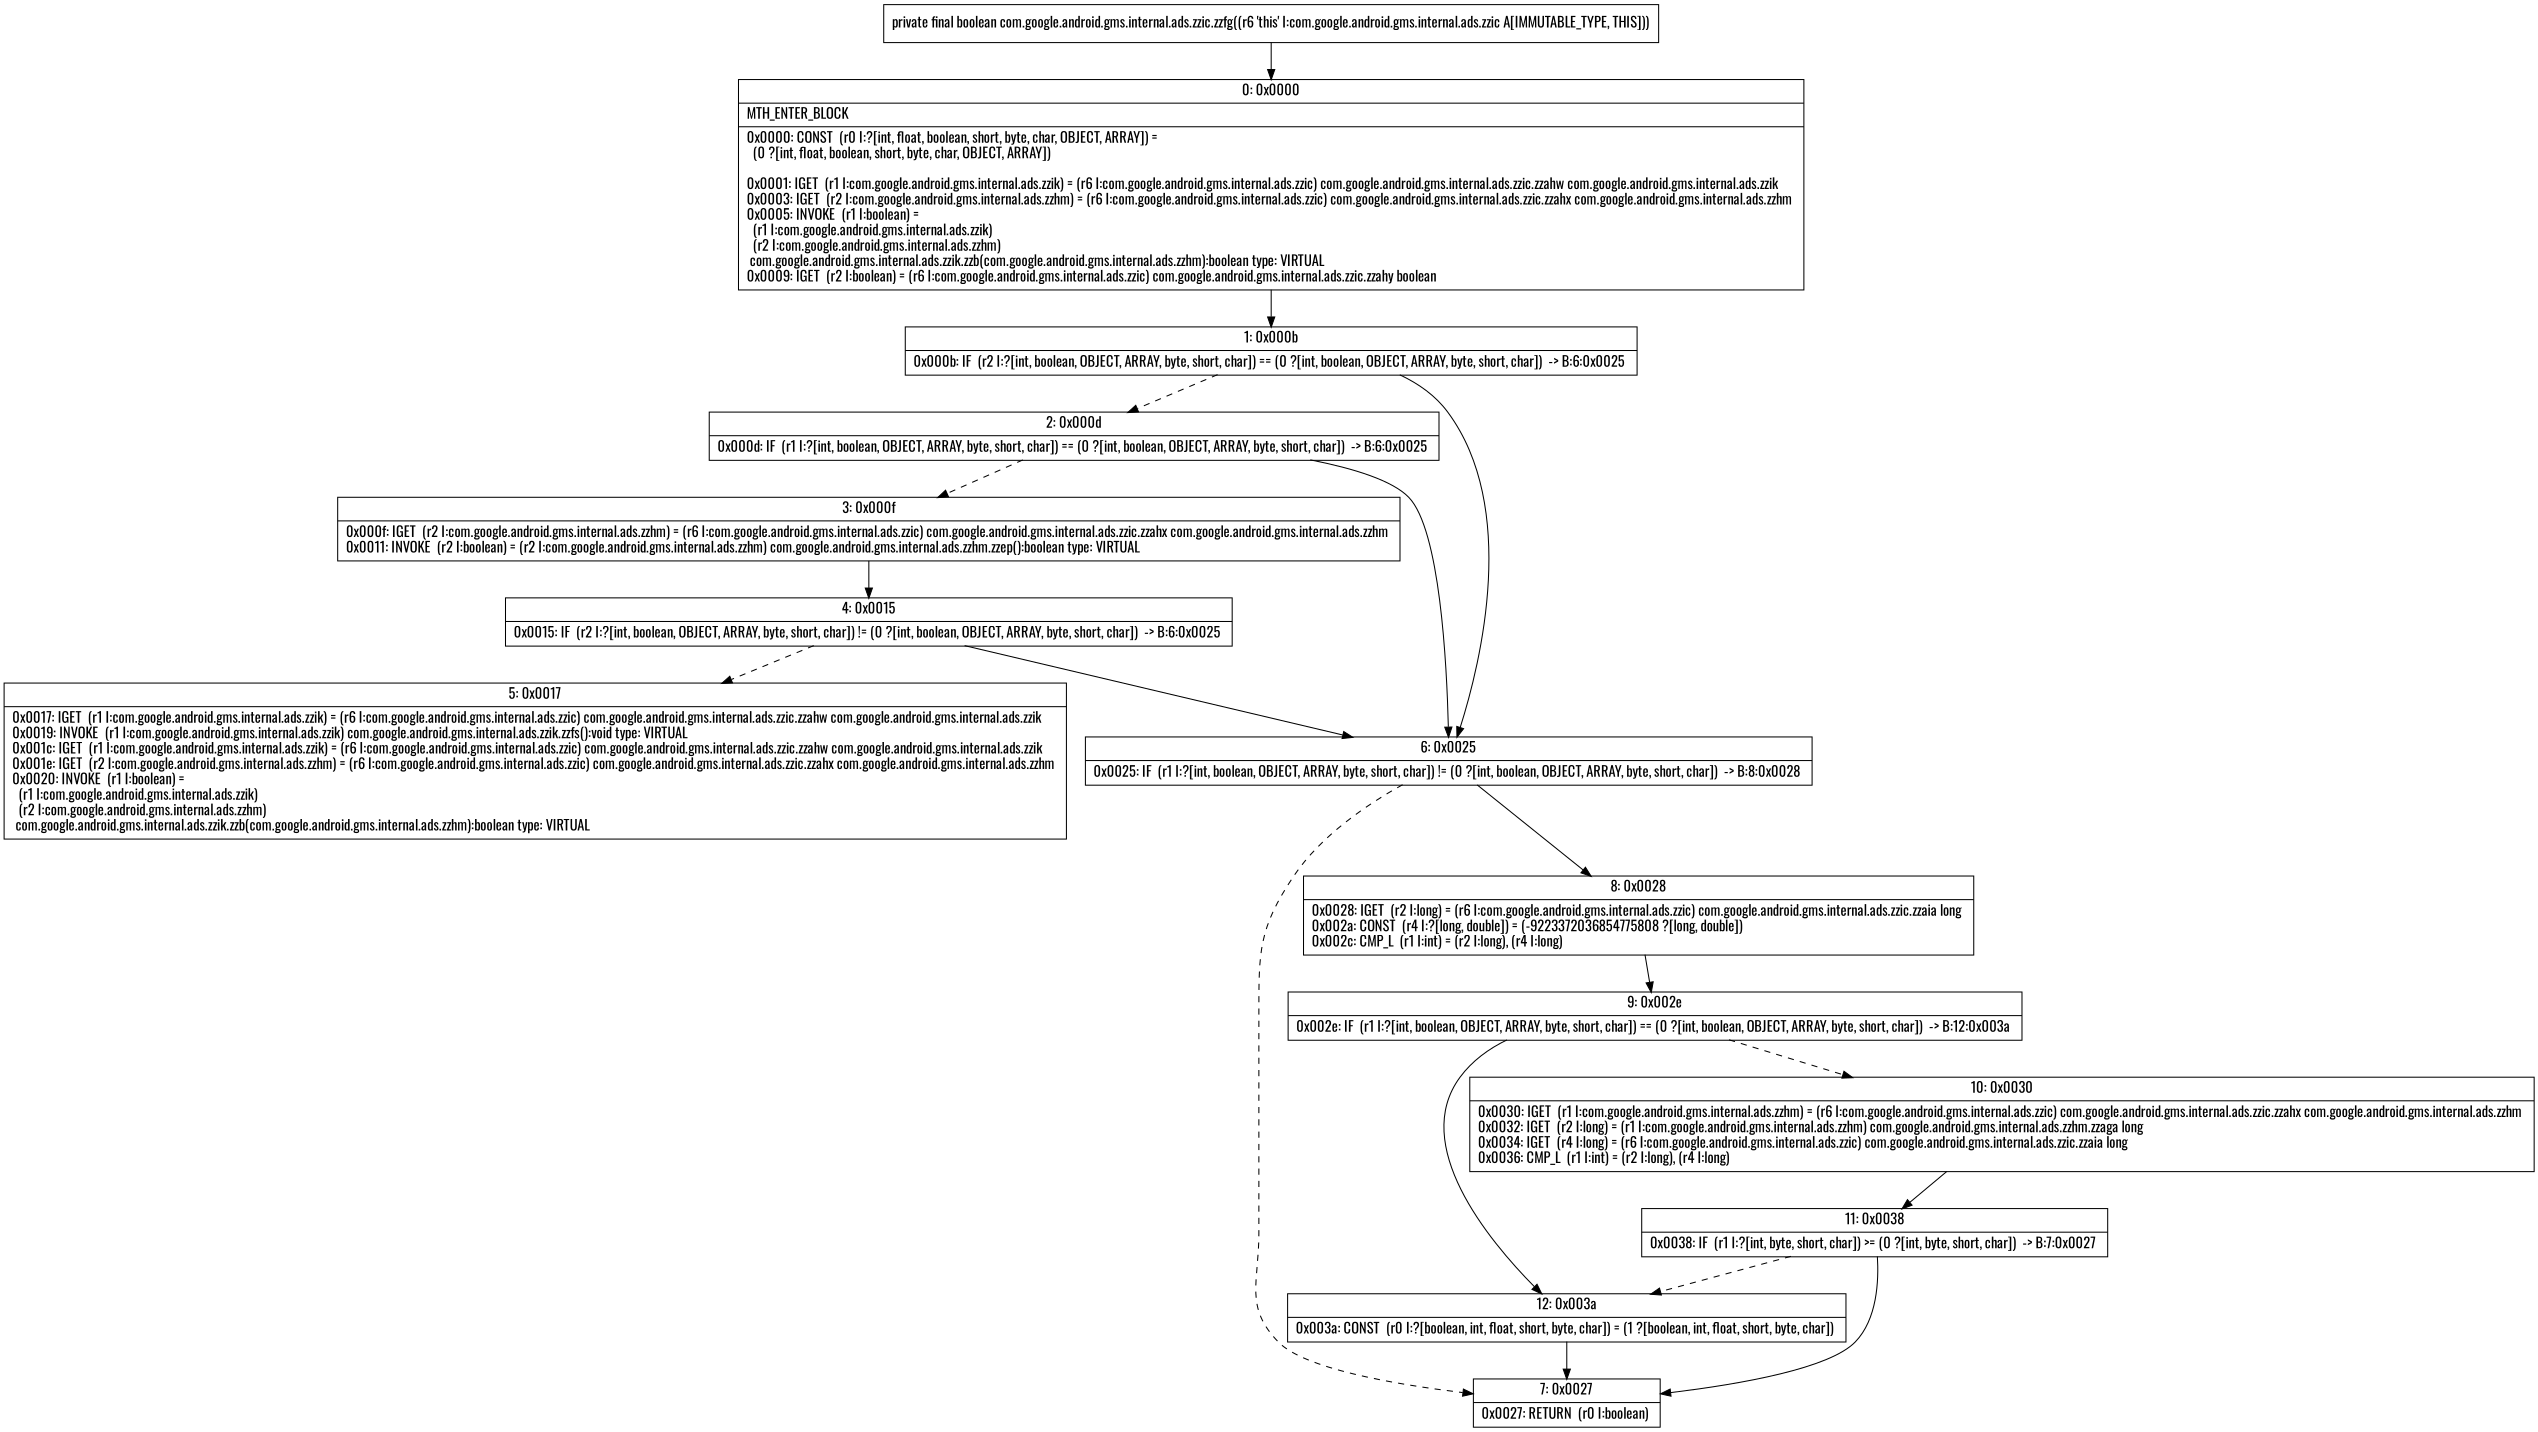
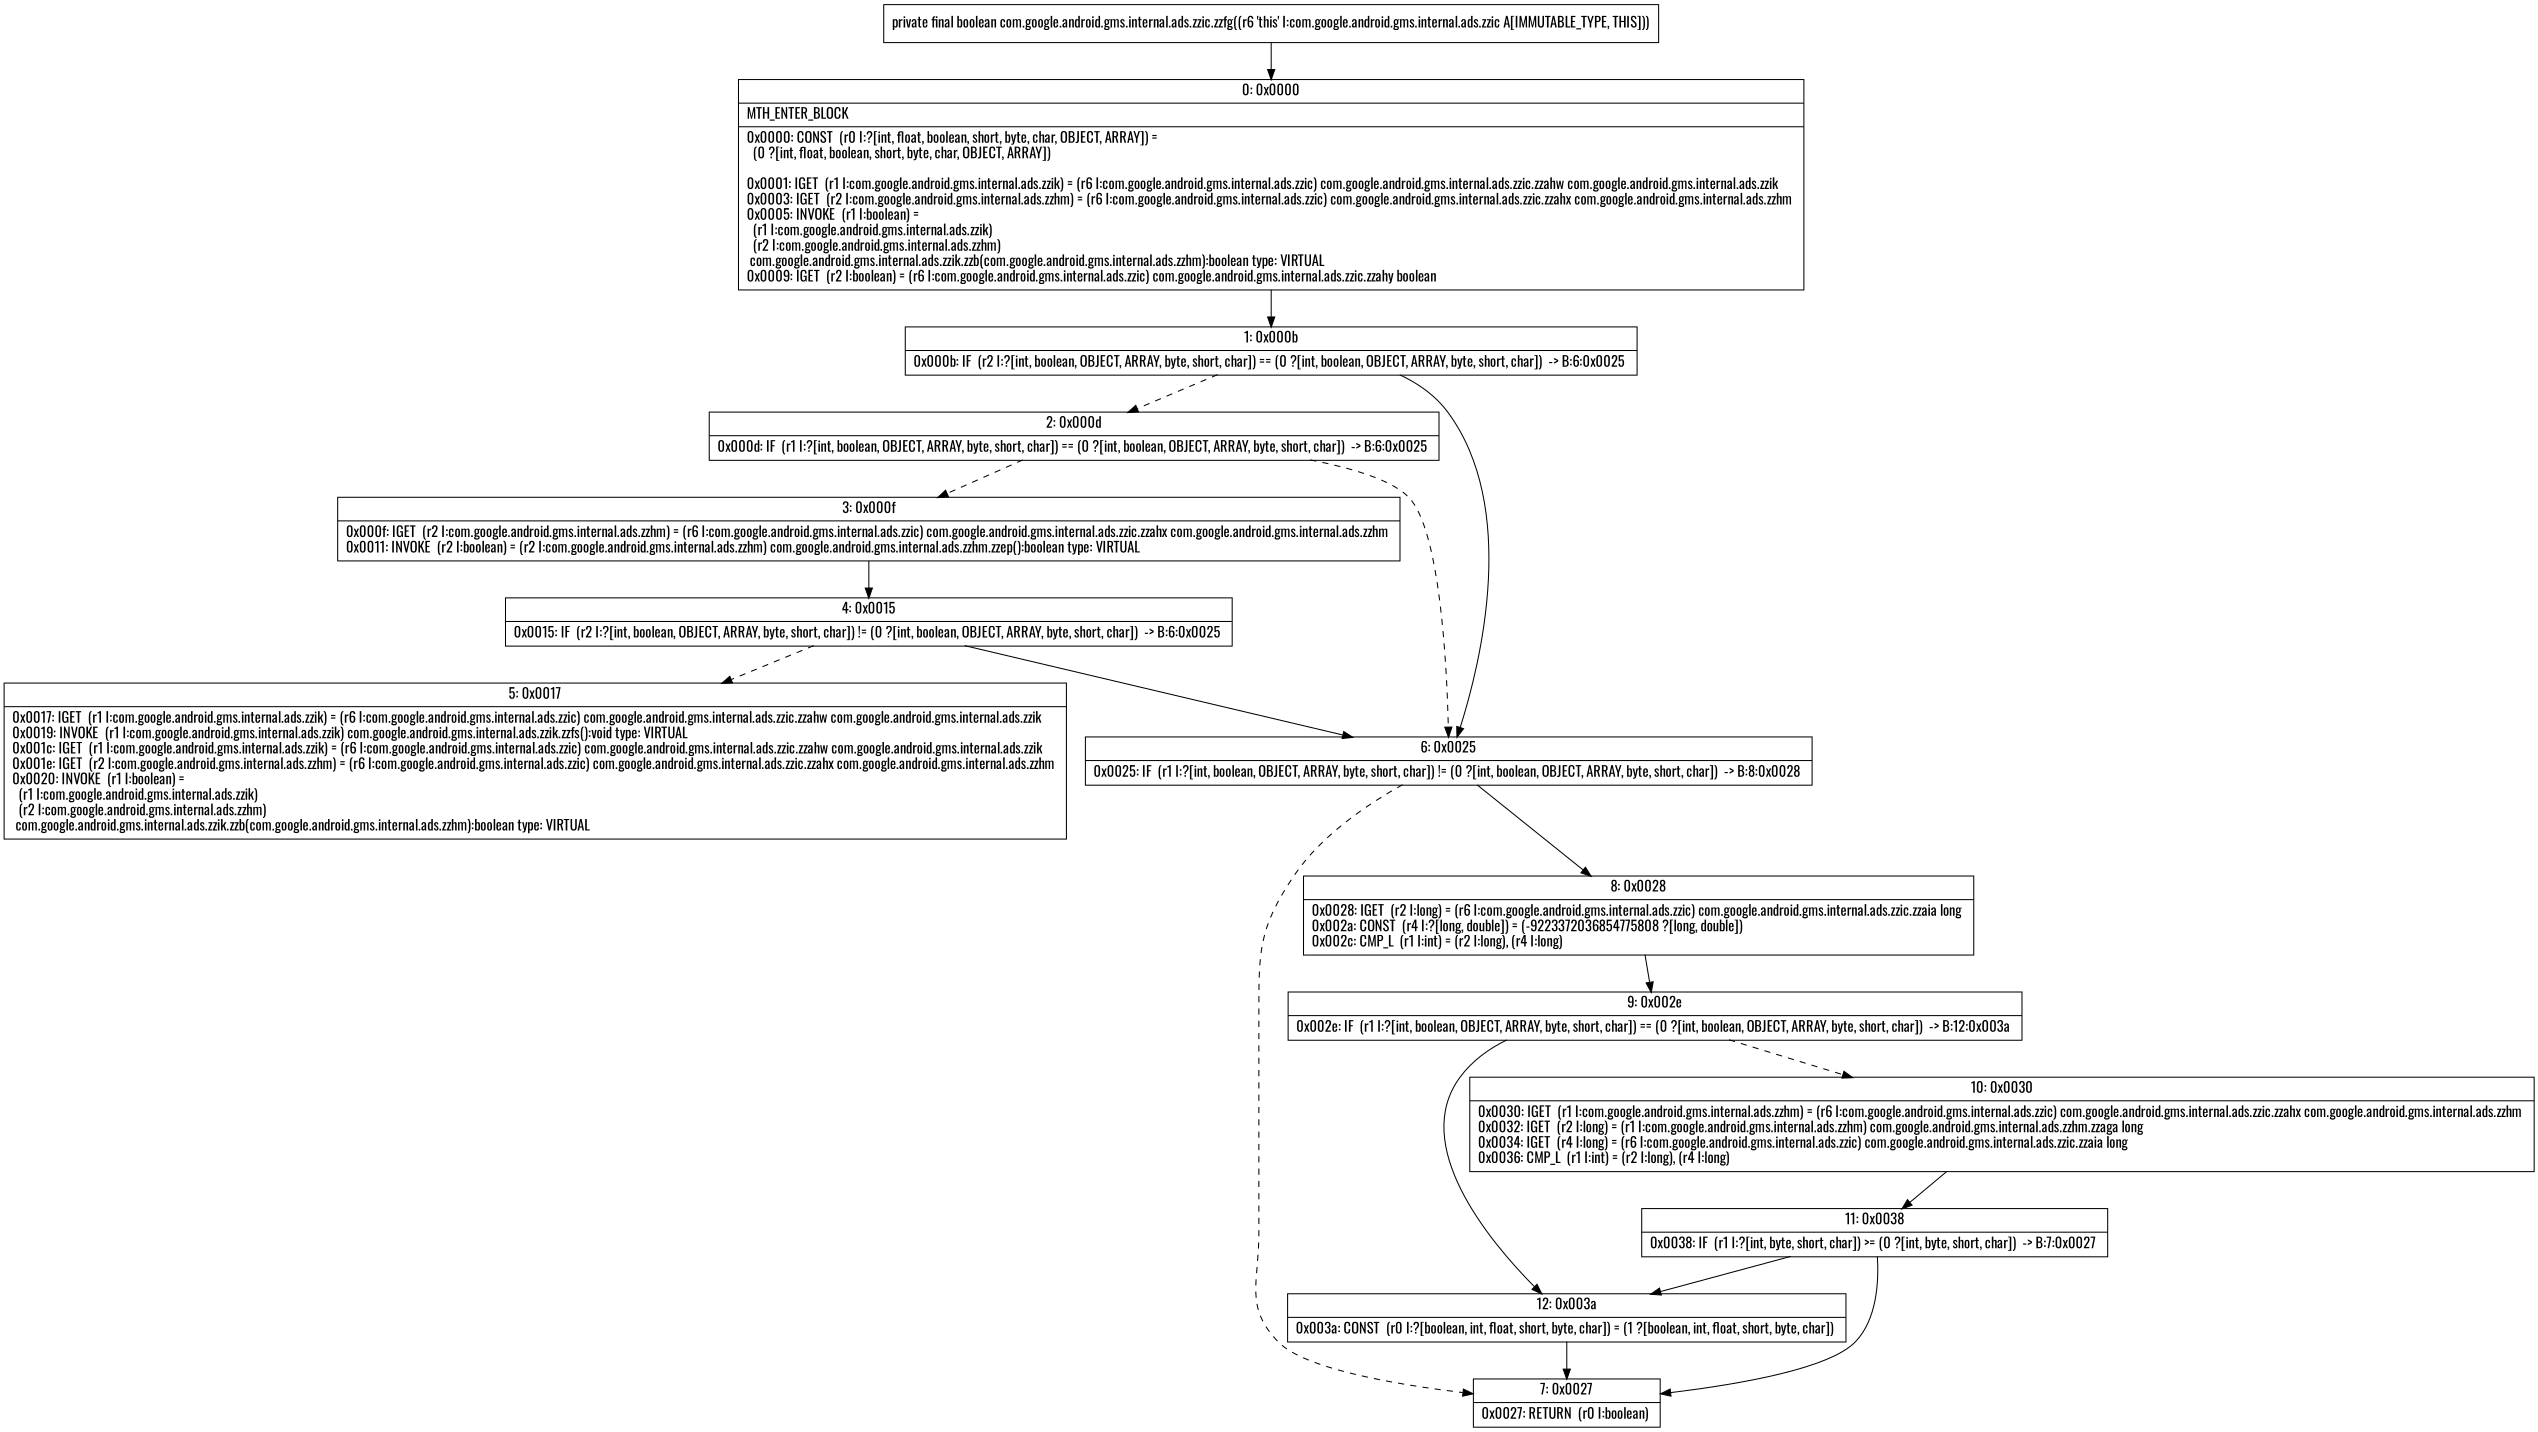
  digraph {
    fontname=Oswald
    node [fontname=Oswald shape=record]
    edge [fontname=Oswald]
    n1 [label="{0\:\ 0x0000|MTH_ENTER_BLOCK\l|0x0000: CONST  (r0 I:?[int, float, boolean, short, byte, char, OBJECT, ARRAY]) = \l  (0 ?[int, float, boolean, short, byte, char, OBJECT, ARRAY])\l \l0x0001: IGET  (r1 I:com.google.android.gms.internal.ads.zzik) = (r6 I:com.google.android.gms.internal.ads.zzic) com.google.android.gms.internal.ads.zzic.zzahw com.google.android.gms.internal.ads.zzik \l0x0003: IGET  (r2 I:com.google.android.gms.internal.ads.zzhm) = (r6 I:com.google.android.gms.internal.ads.zzic) com.google.android.gms.internal.ads.zzic.zzahx com.google.android.gms.internal.ads.zzhm \l0x0005: INVOKE  (r1 I:boolean) = \l  (r1 I:com.google.android.gms.internal.ads.zzik)\l  (r2 I:com.google.android.gms.internal.ads.zzhm)\l com.google.android.gms.internal.ads.zzik.zzb(com.google.android.gms.internal.ads.zzhm):boolean type: VIRTUAL \l0x0009: IGET  (r2 I:boolean) = (r6 I:com.google.android.gms.internal.ads.zzic) com.google.android.gms.internal.ads.zzic.zzahy boolean \l}"]
    n2 [label="{1\:\ 0x000b|0x000b: IF  (r2 I:?[int, boolean, OBJECT, ARRAY, byte, short, char]) == (0 ?[int, boolean, OBJECT, ARRAY, byte, short, char])  \-\> B:6:0x0025 \l}"]
    n3 [label="{2\:\ 0x000d|0x000d: IF  (r1 I:?[int, boolean, OBJECT, ARRAY, byte, short, char]) == (0 ?[int, boolean, OBJECT, ARRAY, byte, short, char])  \-\> B:6:0x0025 \l}"]
    n4 [label="{6\:\ 0x0025|0x0025: IF  (r1 I:?[int, boolean, OBJECT, ARRAY, byte, short, char]) != (0 ?[int, boolean, OBJECT, ARRAY, byte, short, char])  \-\> B:8:0x0028 \l}"]
    n5 [label="{3\:\ 0x000f|0x000f: IGET  (r2 I:com.google.android.gms.internal.ads.zzhm) = (r6 I:com.google.android.gms.internal.ads.zzic) com.google.android.gms.internal.ads.zzic.zzahx com.google.android.gms.internal.ads.zzhm \l0x0011: INVOKE  (r2 I:boolean) = (r2 I:com.google.android.gms.internal.ads.zzhm) com.google.android.gms.internal.ads.zzhm.zzep():boolean type: VIRTUAL \l}"]
    n6 [label="{7\:\ 0x0027|0x0027: RETURN  (r0 I:boolean) \l}"]
    n7 [label="{8\:\ 0x0028|0x0028: IGET  (r2 I:long) = (r6 I:com.google.android.gms.internal.ads.zzic) com.google.android.gms.internal.ads.zzic.zzaia long \l0x002a: CONST  (r4 I:?[long, double]) = (\-9223372036854775808 ?[long, double]) \l0x002c: CMP_L  (r1 I:int) = (r2 I:long), (r4 I:long) \l}"]
    n8 [label="{4\:\ 0x0015|0x0015: IF  (r2 I:?[int, boolean, OBJECT, ARRAY, byte, short, char]) != (0 ?[int, boolean, OBJECT, ARRAY, byte, short, char])  \-\> B:6:0x0025 \l}"]
    n9 [label="{5\:\ 0x0017|0x0017: IGET  (r1 I:com.google.android.gms.internal.ads.zzik) = (r6 I:com.google.android.gms.internal.ads.zzic) com.google.android.gms.internal.ads.zzic.zzahw com.google.android.gms.internal.ads.zzik \l0x0019: INVOKE  (r1 I:com.google.android.gms.internal.ads.zzik) com.google.android.gms.internal.ads.zzik.zzfs():void type: VIRTUAL \l0x001c: IGET  (r1 I:com.google.android.gms.internal.ads.zzik) = (r6 I:com.google.android.gms.internal.ads.zzic) com.google.android.gms.internal.ads.zzic.zzahw com.google.android.gms.internal.ads.zzik \l0x001e: IGET  (r2 I:com.google.android.gms.internal.ads.zzhm) = (r6 I:com.google.android.gms.internal.ads.zzic) com.google.android.gms.internal.ads.zzic.zzahx com.google.android.gms.internal.ads.zzhm \l0x0020: INVOKE  (r1 I:boolean) = \l  (r1 I:com.google.android.gms.internal.ads.zzik)\l  (r2 I:com.google.android.gms.internal.ads.zzhm)\l com.google.android.gms.internal.ads.zzik.zzb(com.google.android.gms.internal.ads.zzhm):boolean type: VIRTUAL \l}"]
    n10 [label="{9\:\ 0x002e|0x002e: IF  (r1 I:?[int, boolean, OBJECT, ARRAY, byte, short, char]) == (0 ?[int, boolean, OBJECT, ARRAY, byte, short, char])  \-\> B:12:0x003a \l}"]
    n11 [label="{10\:\ 0x0030|0x0030: IGET  (r1 I:com.google.android.gms.internal.ads.zzhm) = (r6 I:com.google.android.gms.internal.ads.zzic) com.google.android.gms.internal.ads.zzic.zzahx com.google.android.gms.internal.ads.zzhm \l0x0032: IGET  (r2 I:long) = (r1 I:com.google.android.gms.internal.ads.zzhm) com.google.android.gms.internal.ads.zzhm.zzaga long \l0x0034: IGET  (r4 I:long) = (r6 I:com.google.android.gms.internal.ads.zzic) com.google.android.gms.internal.ads.zzic.zzaia long \l0x0036: CMP_L  (r1 I:int) = (r2 I:long), (r4 I:long) \l}"]
    n12 [label="{12\:\ 0x003a|0x003a: CONST  (r0 I:?[boolean, int, float, short, byte, char]) = (1 ?[boolean, int, float, short, byte, char]) \l}"]
    n13 [label="{11\:\ 0x0038|0x0038: IF  (r1 I:?[int, byte, short, char]) \>= (0 ?[int, byte, short, char])  \-\> B:7:0x0027 \l}"]
    n14 [label="{private final boolean com.google.android.gms.internal.ads.zzic.zzfg((r6 'this' I:com.google.android.gms.internal.ads.zzic A[IMMUTABLE_TYPE, THIS])) }"]
    n1 -> n2
    n2 -> n3 [style=dashed]
    n2 -> n4
-   n3 -> n4
+   n3 -> n4 [style=dashed]
    n3 -> n5 [style=dashed]
    n4 -> n6 [style=dashed]
    n4 -> n7
    n5 -> n8
    n7 -> n10
    n8 -> n4
    n8 -> n9 [style=dashed]
    n10 -> n11 [style=dashed]
    n10 -> n12
    n11 -> n13
    n12 -> n6
    n13 -> n6
-   n13 -> n12 [style=dashed]
+   n13 -> n12 [style=solid]
    n14 -> n1
  }
